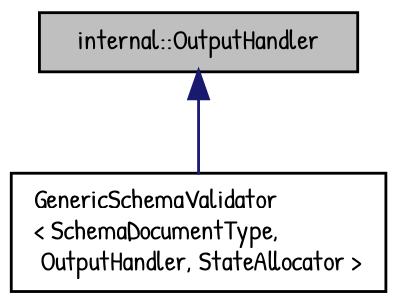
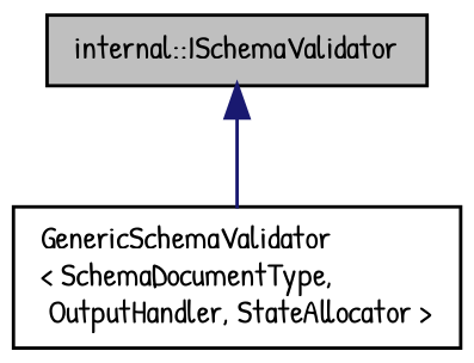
  digraph {
    fontname="Patrick Hand"
    node [color=black fontname="Patrick Hand" fontsize=10 shape=record style=filled]
-   n1 [fillcolor=grey75 fontcolor=black height=0.2 label="internal::OutputHandler" width=0.4]
+   n1 [fillcolor=grey75 fontcolor=black height=0.2 label="internal::ISchemaValidator" width=0.4]
    n2 [fillcolor=white height=0.2 label="GenericSchemaValidator\l\< SchemaDocumentType,\l OutputHandler, StateAllocator \>" width=0.4]
    n1 -> n2 [color=midnightblue dir=back fontname="Patrick Hand" fontsize=10 labelfontname=Helvetica labelfontsize=10 style=solid]
  }
